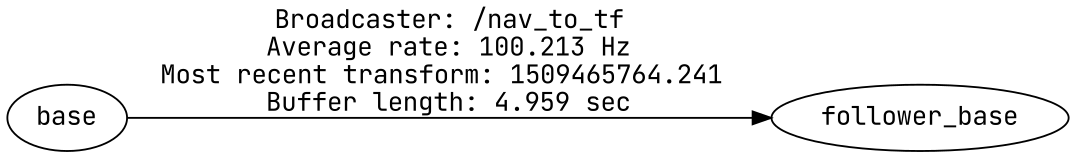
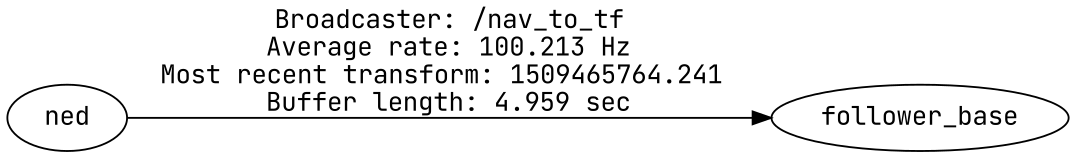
  digraph {
    rankdir=LR
    fontname="JetBrains Mono"
    node [fontname="JetBrains Mono"]
-   ned [label=base]
+   ned
    follower_base
    ned -> follower_base [label="Broadcaster: /nav_to_tf\nAverage rate: 100.213 Hz\nMost recent transform: 1509465764.241 \nBuffer length: 4.959 sec\n" fontname="JetBrains Mono"]
  }
